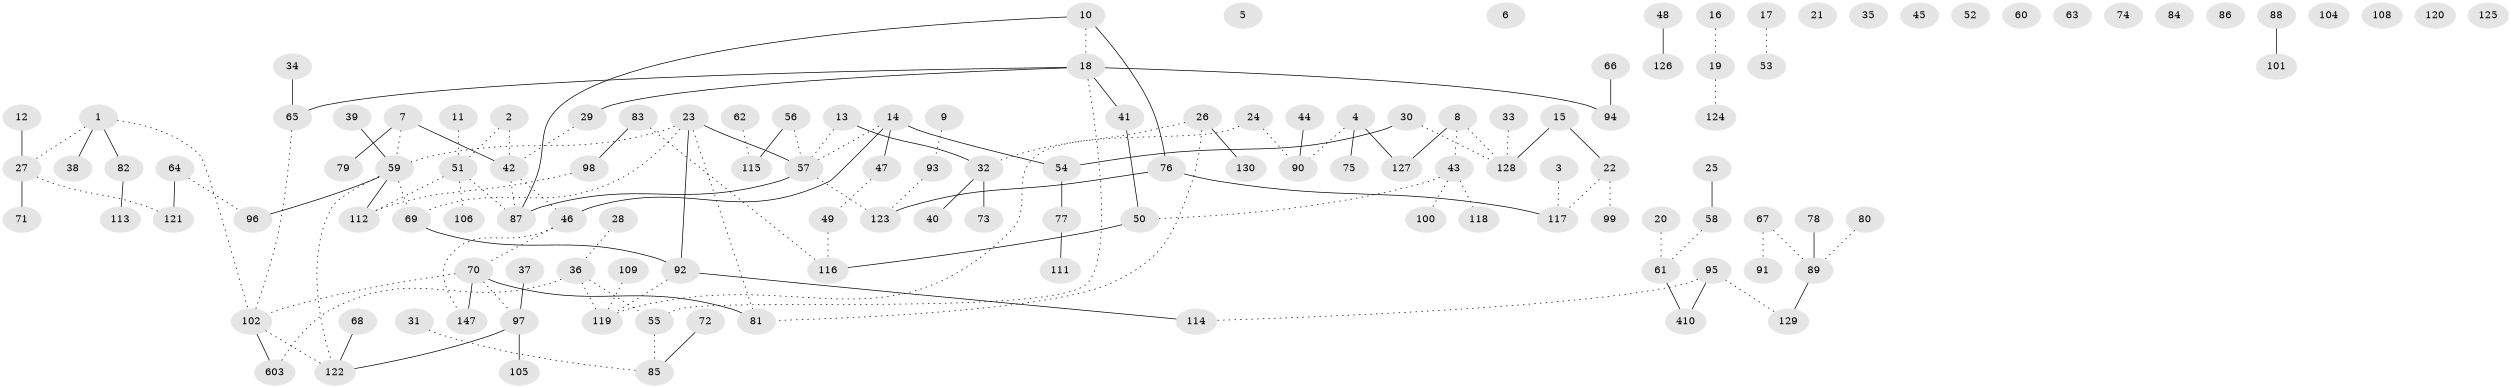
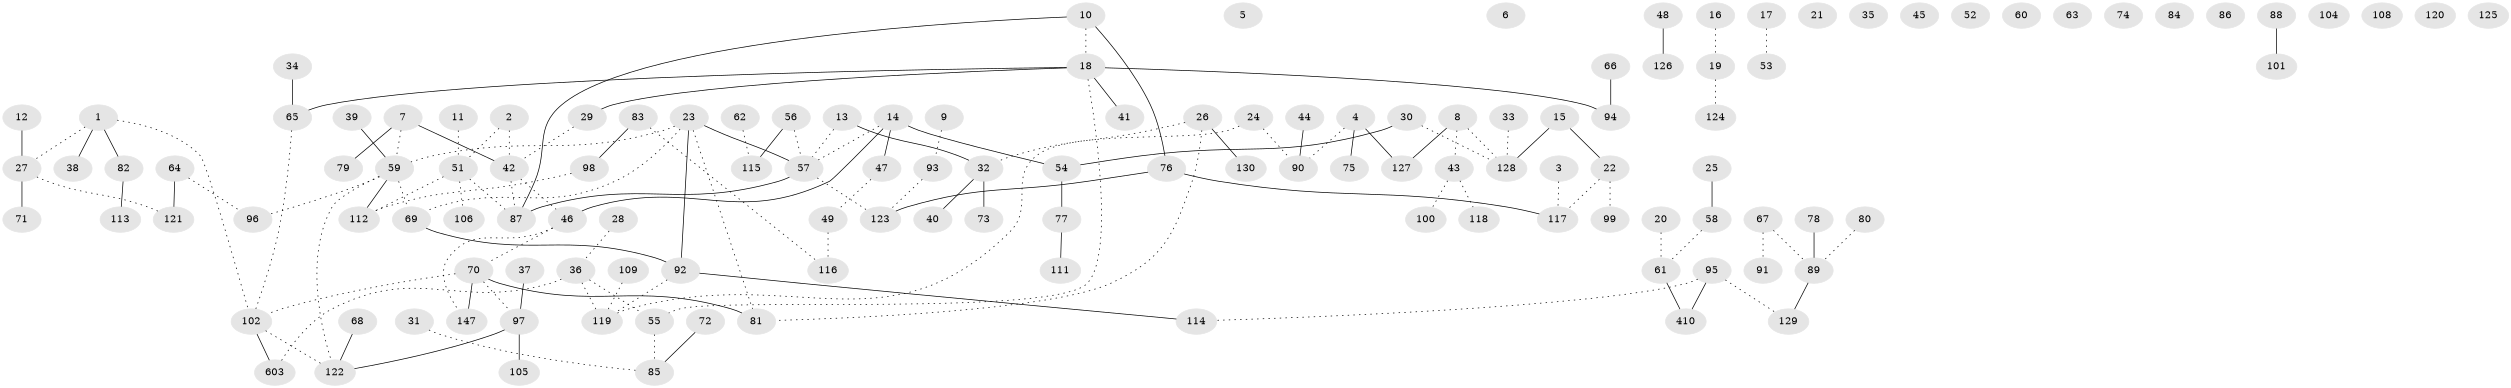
  graph {
    node [color=gray90 style=filled]
    edge [style=dotted]
    1
    27
    38
    82
    102
    71
    121
    113
    n9 [label=603]
    122
    2
    42
    51
    87
    46
    106
    112
    3
    117
    4
    75
    90
    127
    5
    6
    7
    59
    79
    69
    96
    8
    43
    128
-   50
    100
    118
    9
    93
    123
    10
    18
    76
    29
    41
    55
    65
    94
    11
    48
    126
    12
    13
    32
    57
    40
    73
    14
    47
    54
    70
    n61 [label=147]
    49
    77
    15
    22
    99
    16
    19
    124
    17
    53
    85
    20
    61
    n75 [label=410]
    21
    23
    81
    92
    119
    114
    24
    25
    58
    26
    130
    28
    36
    30
    31
    33
    34
    35
    37
    97
    105
    39
    116
    44
    45
    52
    111
    56
    115
    60
    62
    63
    64
    66
    67
    89
    91
    129
    68
    72
    74
    78
    80
    83
    98
    84
    86
    88
    101
    95
    104
    108
    109
    120
    125
    1 -- 27
    1 -- 38 [style=solid]
    1 -- 82 [style=solid]
    1 -- 102
    27 -- 71 [style=solid]
    27 -- 121
    82 -- 113 [style=solid]
    102 -- n9 [style=solid]
    102 -- 122
    2 -- 42
    2 -- 51
    42 -- 87
    42 -- 46
    51 -- 87
    51 -- 106
    51 -- 112
    46 -- 70
    46 -- n61
    3 -- 117
    4 -- 75 [style=solid]
    4 -- 90
    4 -- 127 [style=solid]
    7 -- 42 [style=solid]
    7 -- 59
    7 -- 79 [style=solid]
    59 -- 122
    59 -- 112 [style=solid]
    59 -- 69
-   59 -- 96 [style=solid]
+   59 -- 96
    69 -- 92 [style=solid]
    8 -- 127 [style=solid]
    8 -- 43
    8 -- 128
-   43 -- 50
    43 -- 100
    43 -- 118
-   50 -- 116 [style=solid]
    9 -- 93
    93 -- 123
    10 -- 87 [style=solid]
    10 -- 18
    10 -- 76 [style=solid]
    18 -- 29 [style=solid]
    18 -- 41 [style=solid]
    18 -- 55
    18 -- 65 [style=solid]
    18 -- 94 [style=solid]
    76 -- 117 [style=solid]
    76 -- 123 [style=solid]
    29 -- 42
-   41 -- 50 [style=solid]
    55 -- 85
    65 -- 102
    11 -- 51
    48 -- 126 [style=solid]
    12 -- 27 [style=solid]
    13 -- 32 [style=solid]
    13 -- 57
    32 -- 40 [style=solid]
    32 -- 73 [style=solid]
    57 -- 87 [style=solid]
    57 -- 123
    14 -- 46 [style=solid]
    14 -- 57
    14 -- 47 [style=solid]
    14 -- 54 [style=solid]
    47 -- 49
    54 -- 77 [style=solid]
    70 -- 102
    70 -- n61 [style=solid]
    70 -- 81 [style=solid]
    70 -- 97
    49 -- 116
    77 -- 111 [style=solid]
    15 -- 128 [style=solid]
    15 -- 22 [style=solid]
    22 -- 117
    22 -- 99
    16 -- 19
    19 -- 124
    17 -- 53
    20 -- 61
    61 -- n75 [style=solid]
    23 -- 59
    23 -- 69
    23 -- 57 [style=solid]
    23 -- 81
    23 -- 92 [style=solid]
    92 -- 119
    92 -- 114 [style=solid]
    24 -- 90
    24 -- 119
    25 -- 58 [style=solid]
    58 -- 61
    26 -- 32
    26 -- 81
    26 -- 130 [style=solid]
    28 -- 36
    36 -- n9
    36 -- 55
    36 -- 119
    30 -- 128
    30 -- 54 [style=solid]
    31 -- 85
    33 -- 128
    34 -- 65 [style=solid]
    37 -- 97 [style=solid]
    97 -- 122 [style=solid]
    97 -- 105 [style=solid]
    39 -- 59 [style=solid]
    44 -- 90 [style=solid]
    56 -- 57
    56 -- 115 [style=solid]
    62 -- 115
    64 -- 121 [style=solid]
    64 -- 96
    66 -- 94 [style=solid]
    67 -- 89
    67 -- 91
    89 -- 129 [style=solid]
    68 -- 122 [style=solid]
    72 -- 85 [style=solid]
    78 -- 89 [style=solid]
    80 -- 89
    83 -- 116
    83 -- 98 [style=solid]
    98 -- 112
    88 -- 101 [style=solid]
    95 -- n75 [style=solid]
    95 -- 114
    95 -- 129
    109 -- 119
  }
